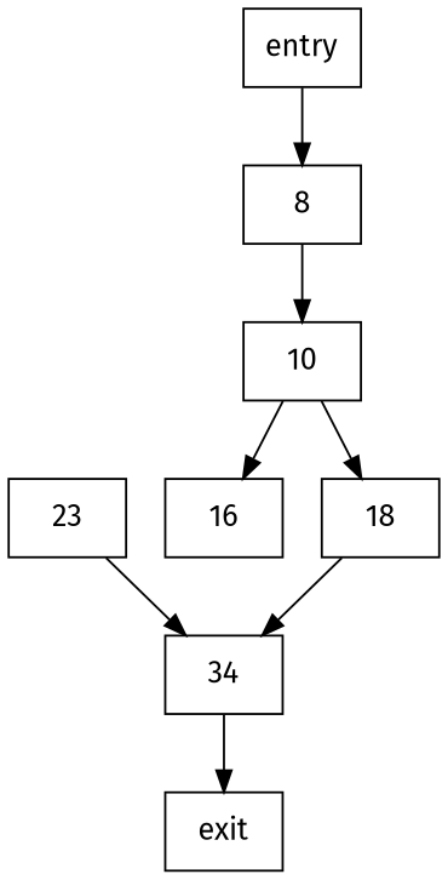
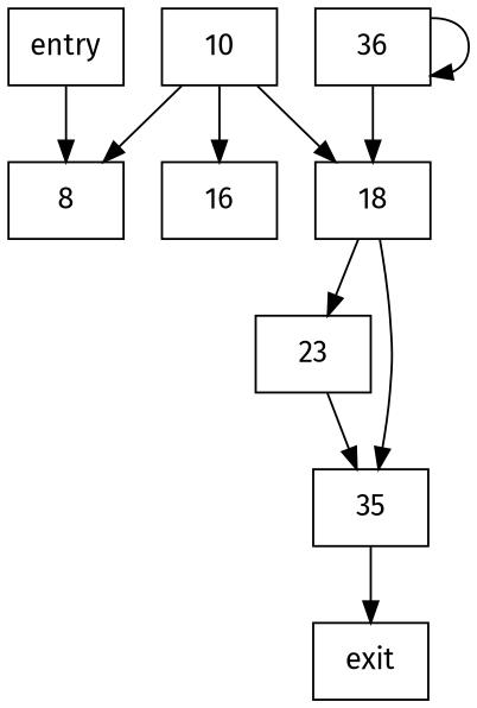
  digraph {
    fontname="Fira Sans"
    node [fontname="Fira Sans" shape=box]
    edge [fontname="Fira Sans"]
    n1 [label=8]
    entry
    10
    16
    18
    23
-   34
+   34 [label=35]
+   36
    exit
-   n1 -> 10
+   10 -> n1
    entry -> n1
    10 -> 16
    10 -> 18
+   18 -> 23
    18 -> 34
    23 -> 34
    34 -> exit
+   36 -> 18
+   36 -> 36
  }
